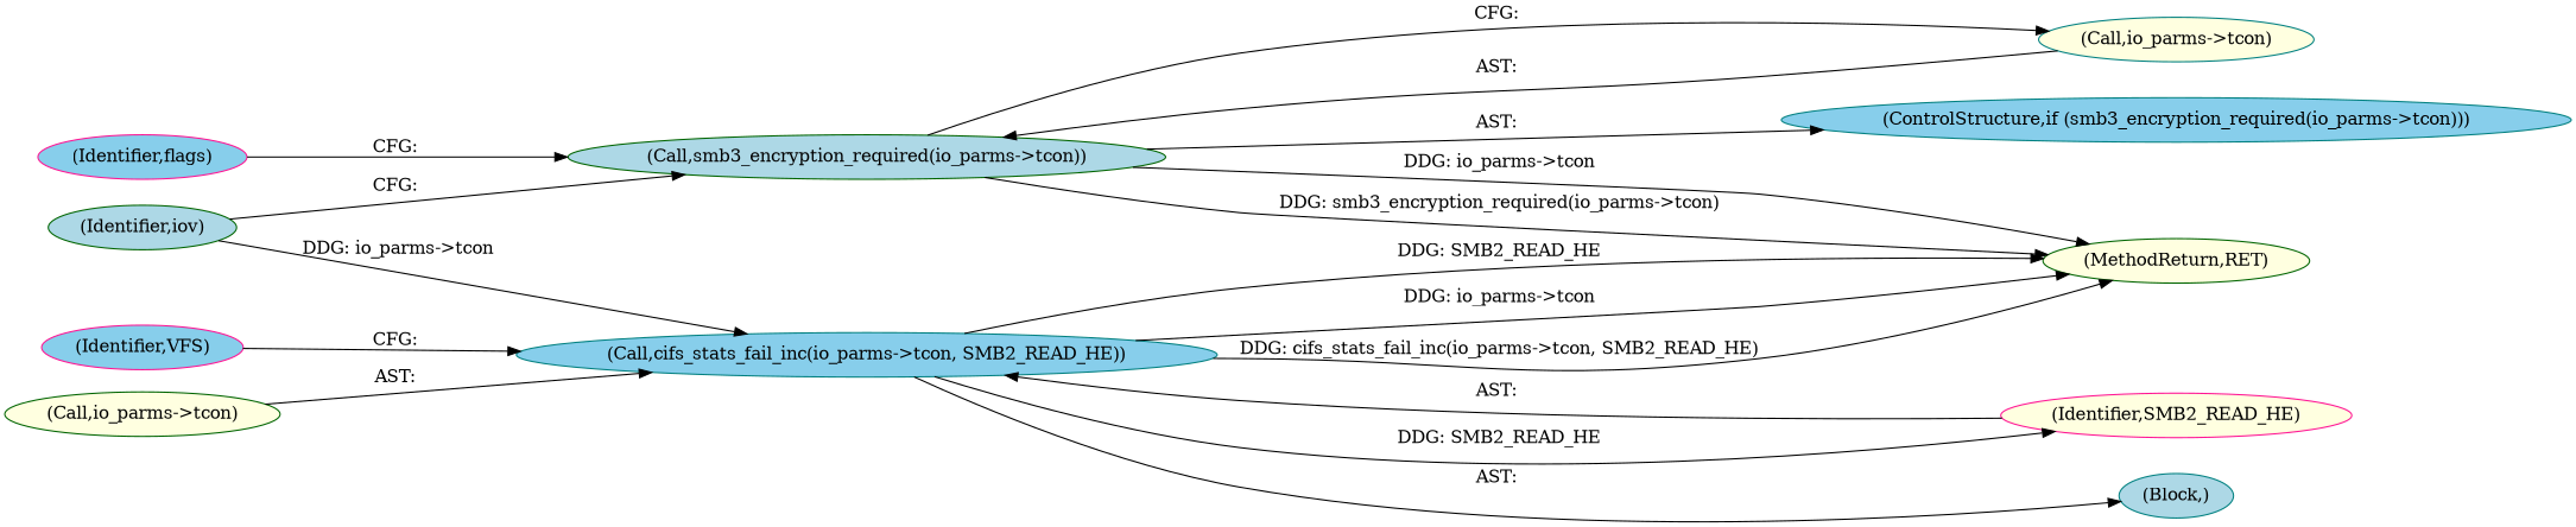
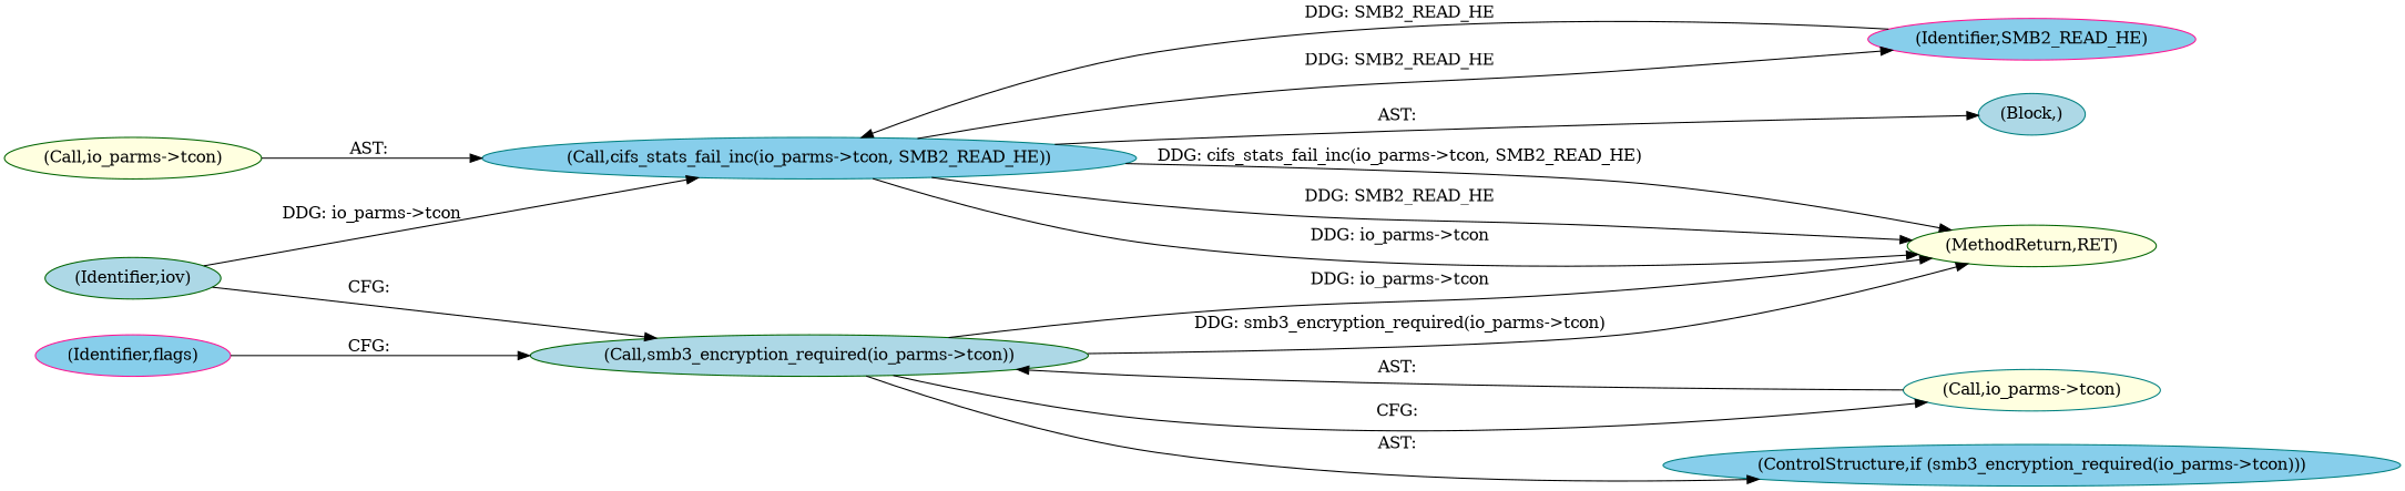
  digraph {
    rankdir=LR
    node [color=teal fillcolor=skyblue style=filled]
    n1 [label="(Call,cifs_stats_fail_inc(io_parms->tcon, SMB2_READ_HE))"]
    n2 [fillcolor=lightblue label="(Block,)"]
    n3 [color=darkgreen fillcolor=lightyellow label="(MethodReturn,RET)"]
-   n4 [color=deeppink fillcolor=lightyellow label="(Identifier,SMB2_READ_HE)"]
+   n4 [color=deeppink label="(Identifier,SMB2_READ_HE)"]
    n5 [color=darkgreen fillcolor=lightblue label="(Call,smb3_encryption_required(io_parms->tcon))"]
    n6 [label="(ControlStructure,if (smb3_encryption_required(io_parms->tcon)))"]
    n7 [fillcolor=lightyellow label="(Call,io_parms->tcon)"]
    n8 [color=darkgreen fillcolor=lightblue label="(Identifier,iov)"]
    n9 [color=deeppink label="(Identifier,flags)"]
-   n10 [color=deeppink label="(Identifier,VFS)"]
    n11 [color=darkgreen fillcolor=lightyellow label="(Call,io_parms->tcon)"]
    n1 -> n2 [label="AST: "]
    n1 -> n3 [label="DDG: io_parms->tcon"]
    n1 -> n3 [label="DDG: cifs_stats_fail_inc(io_parms->tcon, SMB2_READ_HE)"]
    n1 -> n3 [label="DDG: SMB2_READ_HE"]
    n1 -> n4 [label="DDG: SMB2_READ_HE"]
-   n4 -> n1 [label="AST: "]
+   n4 -> n1 [label="DDG: SMB2_READ_HE"]
    n5 -> n3 [label="DDG: smb3_encryption_required(io_parms->tcon)"]
    n5 -> n3 [label="DDG: io_parms->tcon"]
    n5 -> n6 [label="AST: "]
    n5 -> n7 [label="CFG: "]
    n7 -> n5 [label="AST: "]
    n8 -> n1 [label="DDG: io_parms->tcon"]
    n8 -> n5 [label="CFG: "]
    n9 -> n5 [label="CFG: "]
-   n10 -> n1 [label="CFG: "]
    n11 -> n1 [label="AST: "]
  }
